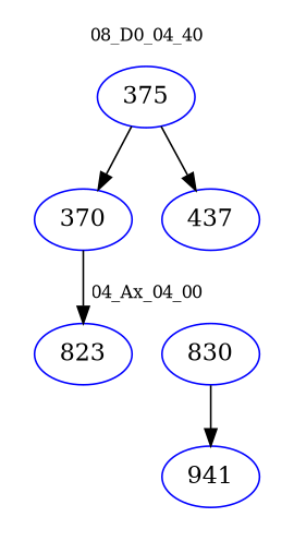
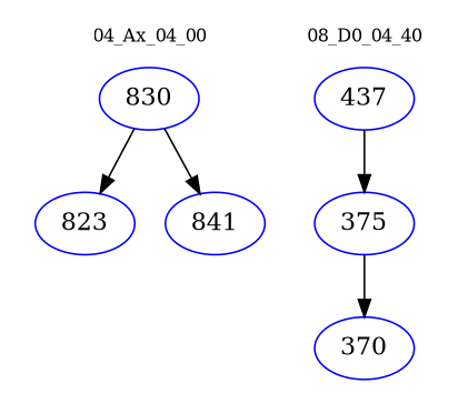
  digraph {
    node [color=blue]
    edge [color=black]
    n1 [label=830]
    n2 [label=823]
-   n3 [label=941]
+   n3 [label=841]
    n4 [label=375]
    n5 [label=370]
    n6 [label=437]
    subgraph cluster_1 {
      color=white
      fontsize=10
      label="04_Ax_04_00"
      n1
      n2
      n3
    }
    subgraph cluster_2 {
      color=white
      fontsize=10
      label="08_D0_04_40"
      n4
      n5
      n6
    }
-   n5 -> n2
+   n1 -> n2
    n1 -> n3
    n4 -> n5
-   n4 -> n6
+   n6 -> n4
  }
